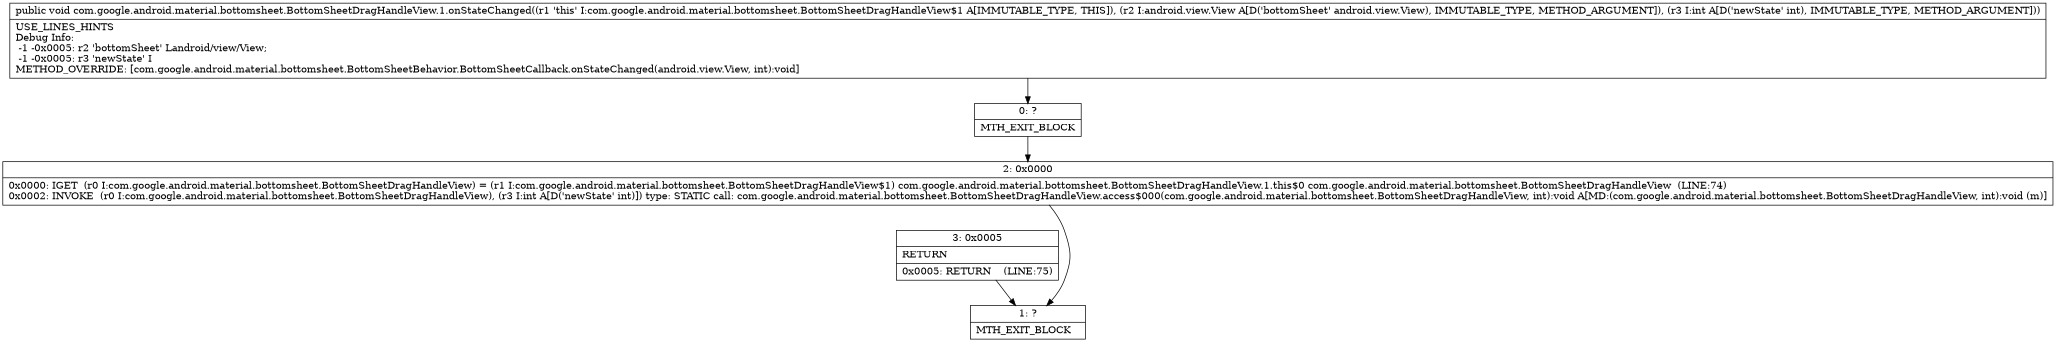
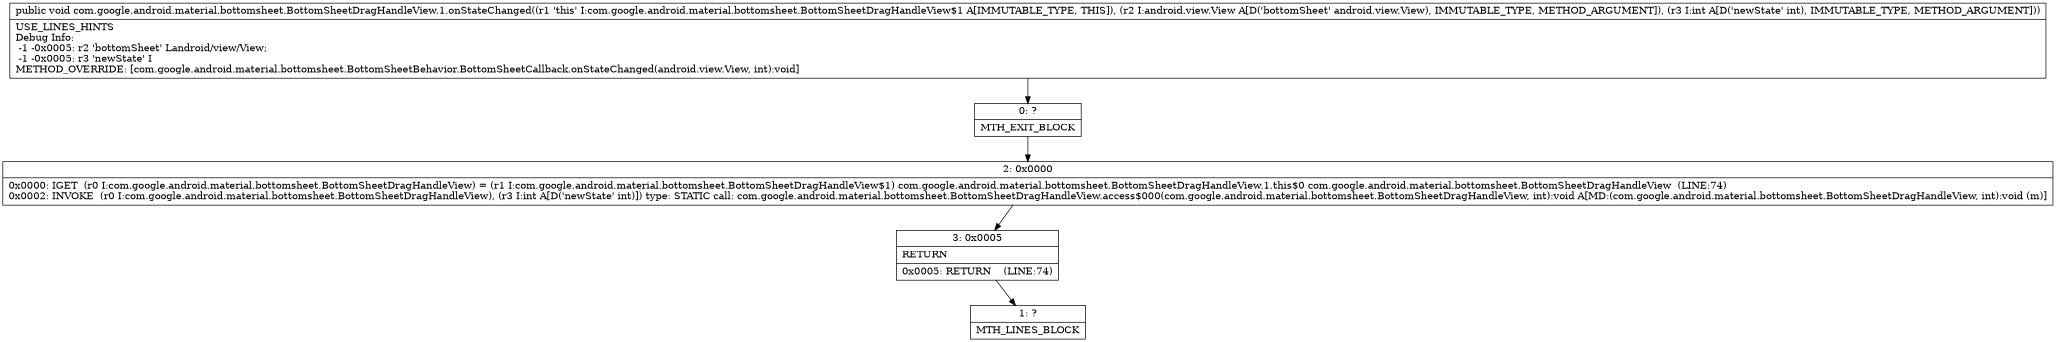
  digraph {
    node [shape=record]
    n1 [label="{0\:\ ?|MTH_EXIT_BLOCK\l}"]
    n2 [label="{2\:\ 0x0000|0x0000: IGET  (r0 I:com.google.android.material.bottomsheet.BottomSheetDragHandleView) = (r1 I:com.google.android.material.bottomsheet.BottomSheetDragHandleView$1) com.google.android.material.bottomsheet.BottomSheetDragHandleView.1.this$0 com.google.android.material.bottomsheet.BottomSheetDragHandleView  (LINE:74)\l0x0002: INVOKE  (r0 I:com.google.android.material.bottomsheet.BottomSheetDragHandleView), (r3 I:int A[D('newState' int)]) type: STATIC call: com.google.android.material.bottomsheet.BottomSheetDragHandleView.access$000(com.google.android.material.bottomsheet.BottomSheetDragHandleView, int):void A[MD:(com.google.android.material.bottomsheet.BottomSheetDragHandleView, int):void (m)]\l}"]
-   n3 [label="{3\:\ 0x0005|RETURN\l|0x0005: RETURN    (LINE:75)\l}"]
-   n4 [label="{1\:\ ?|MTH_EXIT_BLOCK\l}"]
+   n3 [label="{3\:\ 0x0005|RETURN\l|0x0005: RETURN    (LINE:74)\l}"]
+   n4 [label="{1\:\ ?|MTH_LINES_BLOCK\l}"]
    n5 [label="{public void com.google.android.material.bottomsheet.BottomSheetDragHandleView.1.onStateChanged((r1 'this' I:com.google.android.material.bottomsheet.BottomSheetDragHandleView$1 A[IMMUTABLE_TYPE, THIS]), (r2 I:android.view.View A[D('bottomSheet' android.view.View), IMMUTABLE_TYPE, METHOD_ARGUMENT]), (r3 I:int A[D('newState' int), IMMUTABLE_TYPE, METHOD_ARGUMENT]))  | USE_LINES_HINTS\lDebug Info:\l  \-1 \-0x0005: r2 'bottomSheet' Landroid\/view\/View;\l  \-1 \-0x0005: r3 'newState' I\lMETHOD_OVERRIDE: [com.google.android.material.bottomsheet.BottomSheetBehavior.BottomSheetCallback.onStateChanged(android.view.View, int):void]\l}"]
    n1 -> n2
-   n2 -> n4
+   n2 -> n3
    n3 -> n4
    n5 -> n1
  }
